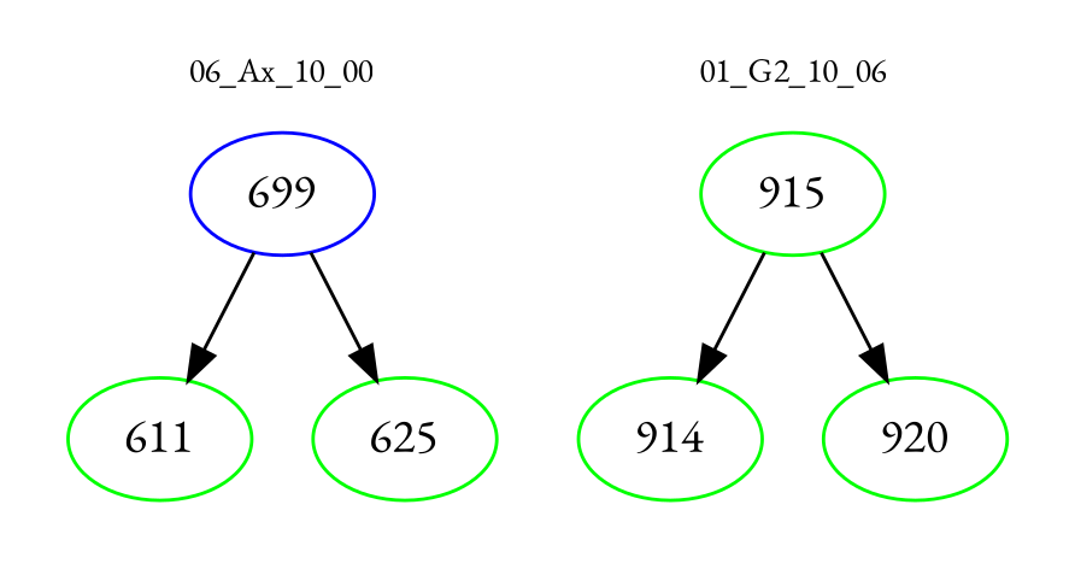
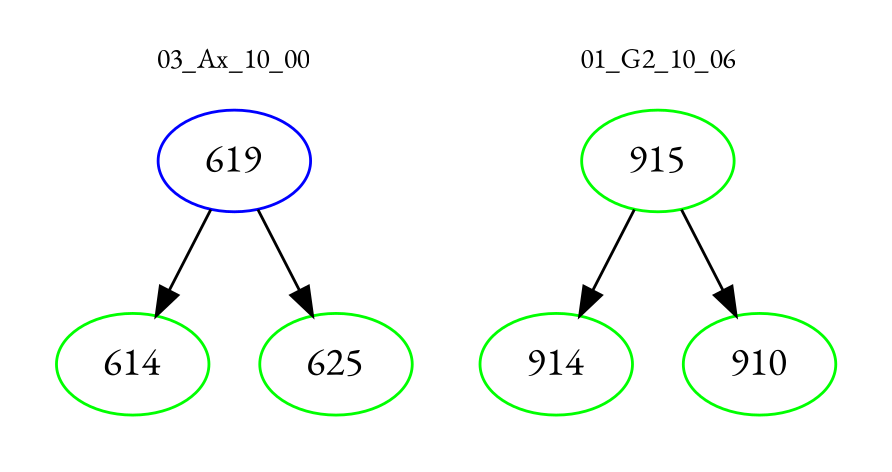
  digraph {
    fontname="EB Garamond"
    node [color=green fontname="EB Garamond"]
    edge [color=black fontname="EB Garamond"]
-   n1 [color=blue label=699]
-   n2 [label=611]
+   n1 [color=blue label=619]
+   n2 [label=614]
    n3 [label=625]
    n4 [label=915]
    n5 [label=914]
-   n6 [label=920]
+   n6 [label=910]
    subgraph cluster_1 {
      color=white
      fontsize=10
-     label="06_Ax_10_00"
+     label="03_Ax_10_00"
      n1
      n2
      n3
    }
    subgraph cluster_2 {
      color=white
      fontsize=10
      label="01_G2_10_06"
      n4
      n5
      n6
    }
    n1 -> n2
    n1 -> n3
    n4 -> n5
    n4 -> n6
  }
